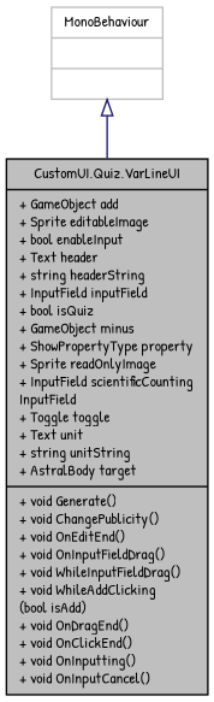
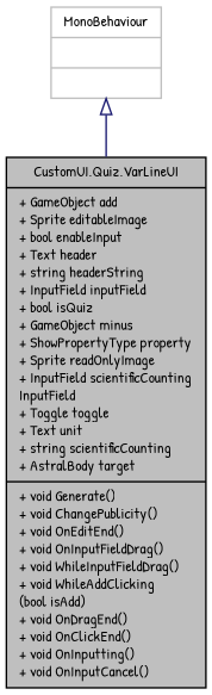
  digraph {
    fontname="Patrick Hand"
    node [fontname="Patrick Hand" fontsize=10 shape=record style=filled]
-   n1 [color=black fillcolor=grey75 fontcolor=black height=0.2 label="{CustomUI.Quiz.VarLineUI\n|+ GameObject add\l+ Sprite editableImage\l+ bool enableInput\l+ Text header\l+ string headerString\l+ InputField inputField\l+ bool isQuiz\l+ GameObject minus\l+ ShowPropertyType property\l+ Sprite readOnlyImage\l+ InputField scientificCounting\lInputField\l+ Toggle toggle\l+ Text unit\l+ string unitString\l+ AstralBody target\l|+ void Generate()\l+ void ChangePublicity()\l+ void OnEditEnd()\l+ void OnInputFieldDrag()\l+ void WhileInputFieldDrag()\l+ void WhileAddClicking\l(bool isAdd)\l+ void OnDragEnd()\l+ void OnClickEnd()\l+ void OnInputting()\l+ void OnInputCancel()\l}" width=0.4]
+   n1 [color=black fillcolor=grey75 fontcolor=black height=0.2 label="{CustomUI.Quiz.VarLineUI\n|+ GameObject add\l+ Sprite editableImage\l+ bool enableInput\l+ Text header\l+ string headerString\l+ InputField inputField\l+ bool isQuiz\l+ GameObject minus\l+ ShowPropertyType property\l+ Sprite readOnlyImage\l+ InputField scientificCounting\lInputField\l+ Toggle toggle\l+ Text unit\l+ string scientificCounting\l+ AstralBody target\l|+ void Generate()\l+ void ChangePublicity()\l+ void OnEditEnd()\l+ void OnInputFieldDrag()\l+ void WhileInputFieldDrag()\l+ void WhileAddClicking\l(bool isAdd)\l+ void OnDragEnd()\l+ void OnClickEnd()\l+ void OnInputting()\l+ void OnInputCancel()\l}" width=0.4]
    n2 [color=grey75 fillcolor=white height=0.2 label="{MonoBehaviour\n||}" width=0.4]
    n2 -> n1 [arrowtail=onormal color=midnightblue dir=back fontname="Patrick Hand" fontsize=10 labelfontname=Helvetica labelfontsize=10 style=solid]
  }
